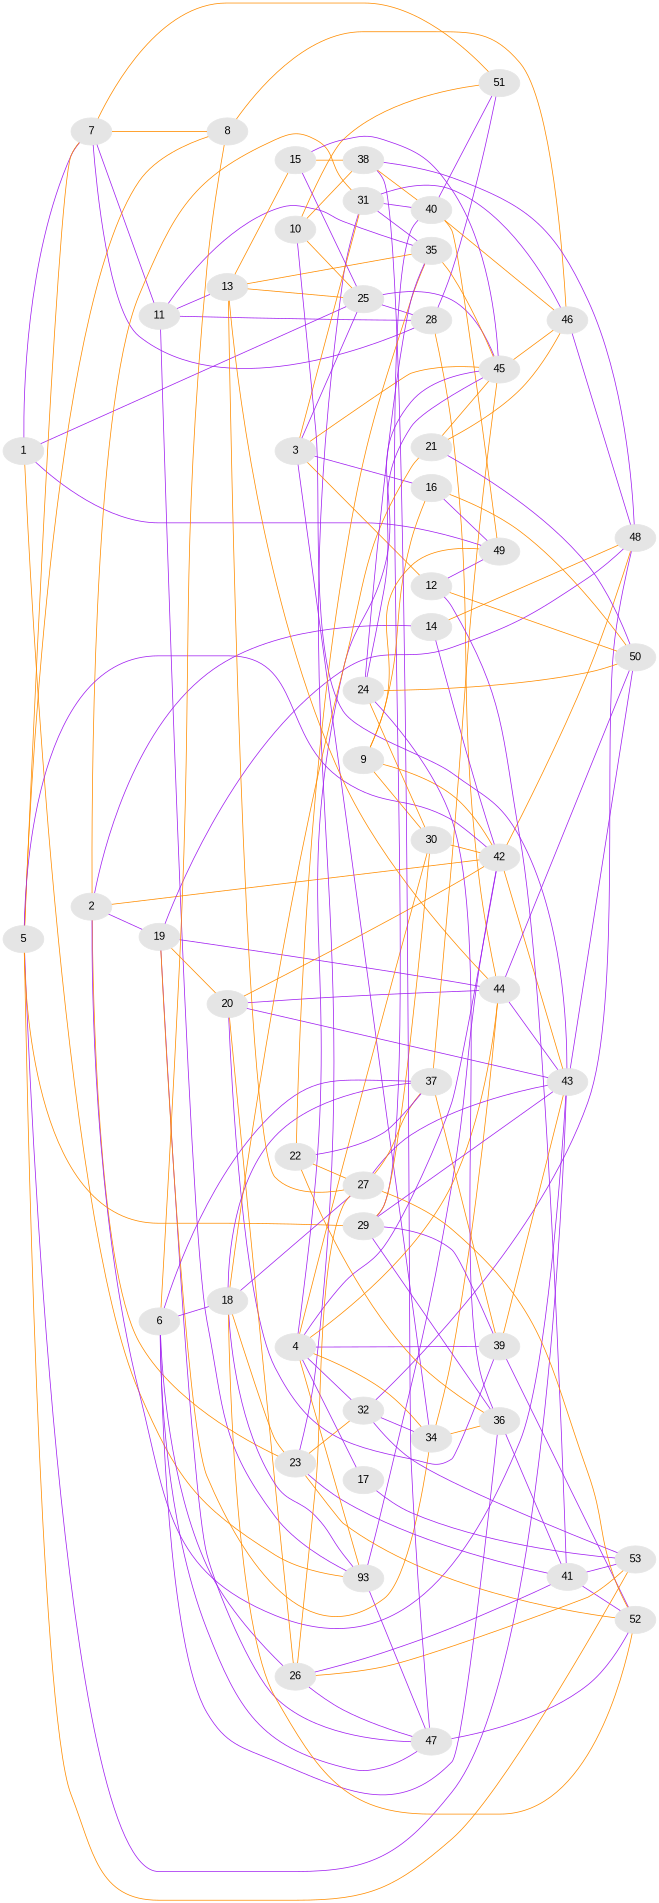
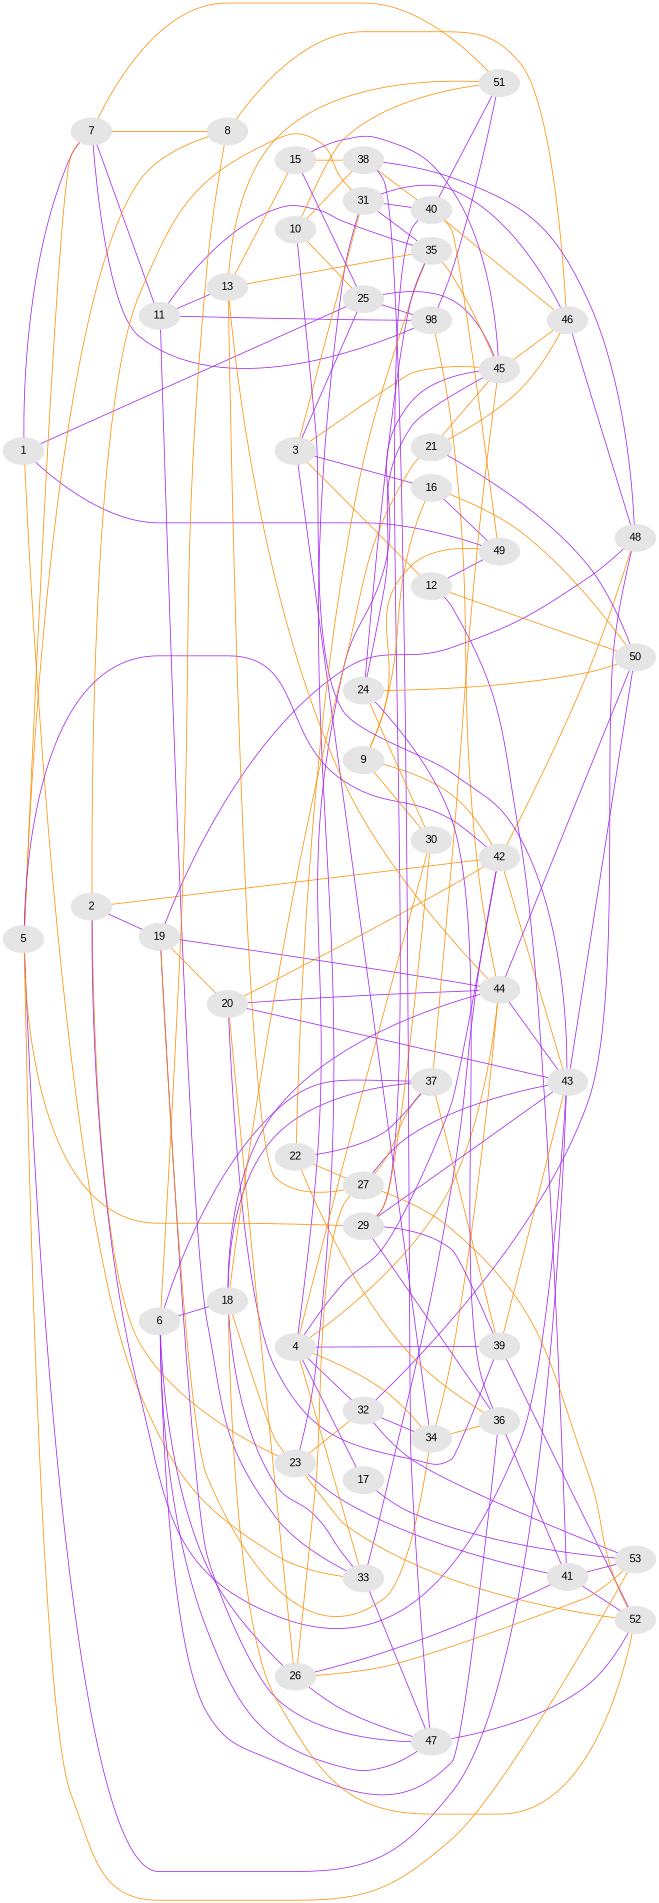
  graph {
    fontname="Liberation Sans"
    rankdir=LR
    node [color=gray90 fontname="Liberation Sans" style=filled]
    edge [color=purple fontname="Liberation Sans" weight=1.0]
    1
    7
    25
-   33 [label=93]
+   33
    49
    8
    11
-   28
+   28 [label=98]
    51
    45
    42
    47
    2
-   14
    19
    23
    31
    43
    48
    34
    44
    20
    32
    41
    52
    46
    35
    40
    50
    3
    12
    16
    36
    4
    17
    30
    39
    53
    5
    29
    6
    18
    26
    37
    21
    27
    13
    9
    10
    38
    15
    22
    24
    1 -- 7
    1 -- 25
    1 -- 33 [color=darkorange]
    1 -- 49
    7 -- 8 [color=darkorange]
    7 -- 11
    7 -- 28
    7 -- 51 [color=darkorange]
    25 -- 28
    25 -- 45
    33 -- 42
    33 -- 47
    8 -- 46 [color=darkorange]
    11 -- 33
    11 -- 28 [weight=2.0]
    11 -- 35
    11 -- 13
    28 -- 51
    28 -- 44 [color=darkorange]
    45 -- 46 [color=darkorange]
    42 -- 43 [color=darkorange]
    42 -- 48 [color=darkorange]
    47 -- 52
    2 -- 42 [color=darkorange]
-   2 -- 14
    2 -- 19
    2 -- 23 [color=darkorange]
    2 -- 31 [color=darkorange]
    2 -- 43
-   14 -- 42
-   14 -- 48 [color=darkorange]
    19 -- 47
    19 -- 48
    19 -- 34 [color=darkorange]
    19 -- 44
    19 -- 20 [color=darkorange]
    23 -- 31
    23 -- 32 [color=darkorange]
    23 -- 41
    23 -- 52 [color=darkorange]
    31 -- 46
    31 -- 35
    31 -- 40
    43 -- 50
    34 -- 44 [color=darkorange]
    34 -- 36 [color=darkorange]
    44 -- 43
    44 -- 50
    20 -- 42 [color=darkorange]
    20 -- 43
    20 -- 44
    20 -- 39
    20 -- 26 [color=darkorange]
    32 -- 48
    32 -- 34
    32 -- 53 [weight=2.0]
    41 -- 52
    41 -- 53
    46 -- 48
    35 -- 45 [color=darkorange]
    40 -- 49 [color=darkorange]
    40 -- 51
    40 -- 46 [color=darkorange]
    3 -- 25
    3 -- 45 [color=darkorange]
    3 -- 31 [color=darkorange]
    3 -- 34
    3 -- 12 [color=darkorange]
    3 -- 16
    12 -- 49
    12 -- 41
    12 -- 50 [color=darkorange]
    16 -- 49
    16 -- 50 [color=darkorange]
    36 -- 41
    4 -- 33 [color=darkorange]
    4 -- 45
    4 -- 42
    4 -- 34 [color=darkorange]
    4 -- 44 [color=darkorange]
    4 -- 32
    4 -- 17 [weight=2.0]
    4 -- 30 [color=darkorange]
    4 -- 39
    17 -- 53
-   30 -- 42 [color=darkorange]
    39 -- 43 [color=darkorange]
    39 -- 52
    5 -- 7 [color=darkorange]
    5 -- 8 [color=darkorange]
    5 -- 42
    5 -- 43
    5 -- 53 [color=darkorange]
    5 -- 29 [color=darkorange]
    29 -- 43
    29 -- 40
    29 -- 36
    29 -- 30 [color=darkorange]
    29 -- 39
    6 -- 8 [color=darkorange]
    6 -- 47
    6 -- 36
    6 -- 18
    6 -- 26
    6 -- 37
    18 -- 33
    18 -- 23 [color=darkorange]
-   18 -- 27
+   18 -- 44
    18 -- 52 [color=darkorange]
    18 -- 37
    18 -- 21 [color=darkorange]
    26 -- 47
    26 -- 41
    26 -- 53 [color=darkorange]
    26 -- 27 [color=darkorange]
    37 -- 45 [color=darkorange]
    37 -- 39 [color=darkorange]
    21 -- 45 [color=darkorange]
    21 -- 46 [color=darkorange]
    21 -- 50
    27 -- 43
    27 -- 52 [color=darkorange]
    27 -- 37 [color=darkorange]
-   13 -- 25 [color=darkorange]
+   13 -- 51 [color=darkorange]
    13 -- 44 [color=darkorange]
    13 -- 35 [color=darkorange]
    13 -- 27 [color=darkorange]
    13 -- 15 [color=darkorange]
    9 -- 49 [color=darkorange weight=2.0]
    9 -- 42 [color=darkorange]
    9 -- 16 [color=darkorange]
    9 -- 30 [color=darkorange weight=2.0]
    10 -- 25 [color=darkorange]
    10 -- 51 [color=darkorange weight=2.0]
    10 -- 43
    10 -- 38 [color=darkorange weight=2.0]
    38 -- 47
    38 -- 48
    38 -- 40 [color=darkorange]
    15 -- 25
    15 -- 45
    15 -- 38 [color=darkorange]
    22 -- 35 [color=darkorange]
    22 -- 36 [color=darkorange]
    22 -- 37
    22 -- 27 [color=darkorange]
    24 -- 45 [weight=2.0]
    24 -- 35
    24 -- 50 [color=darkorange]
    24 -- 36
    24 -- 30 [color=darkorange]
  }
